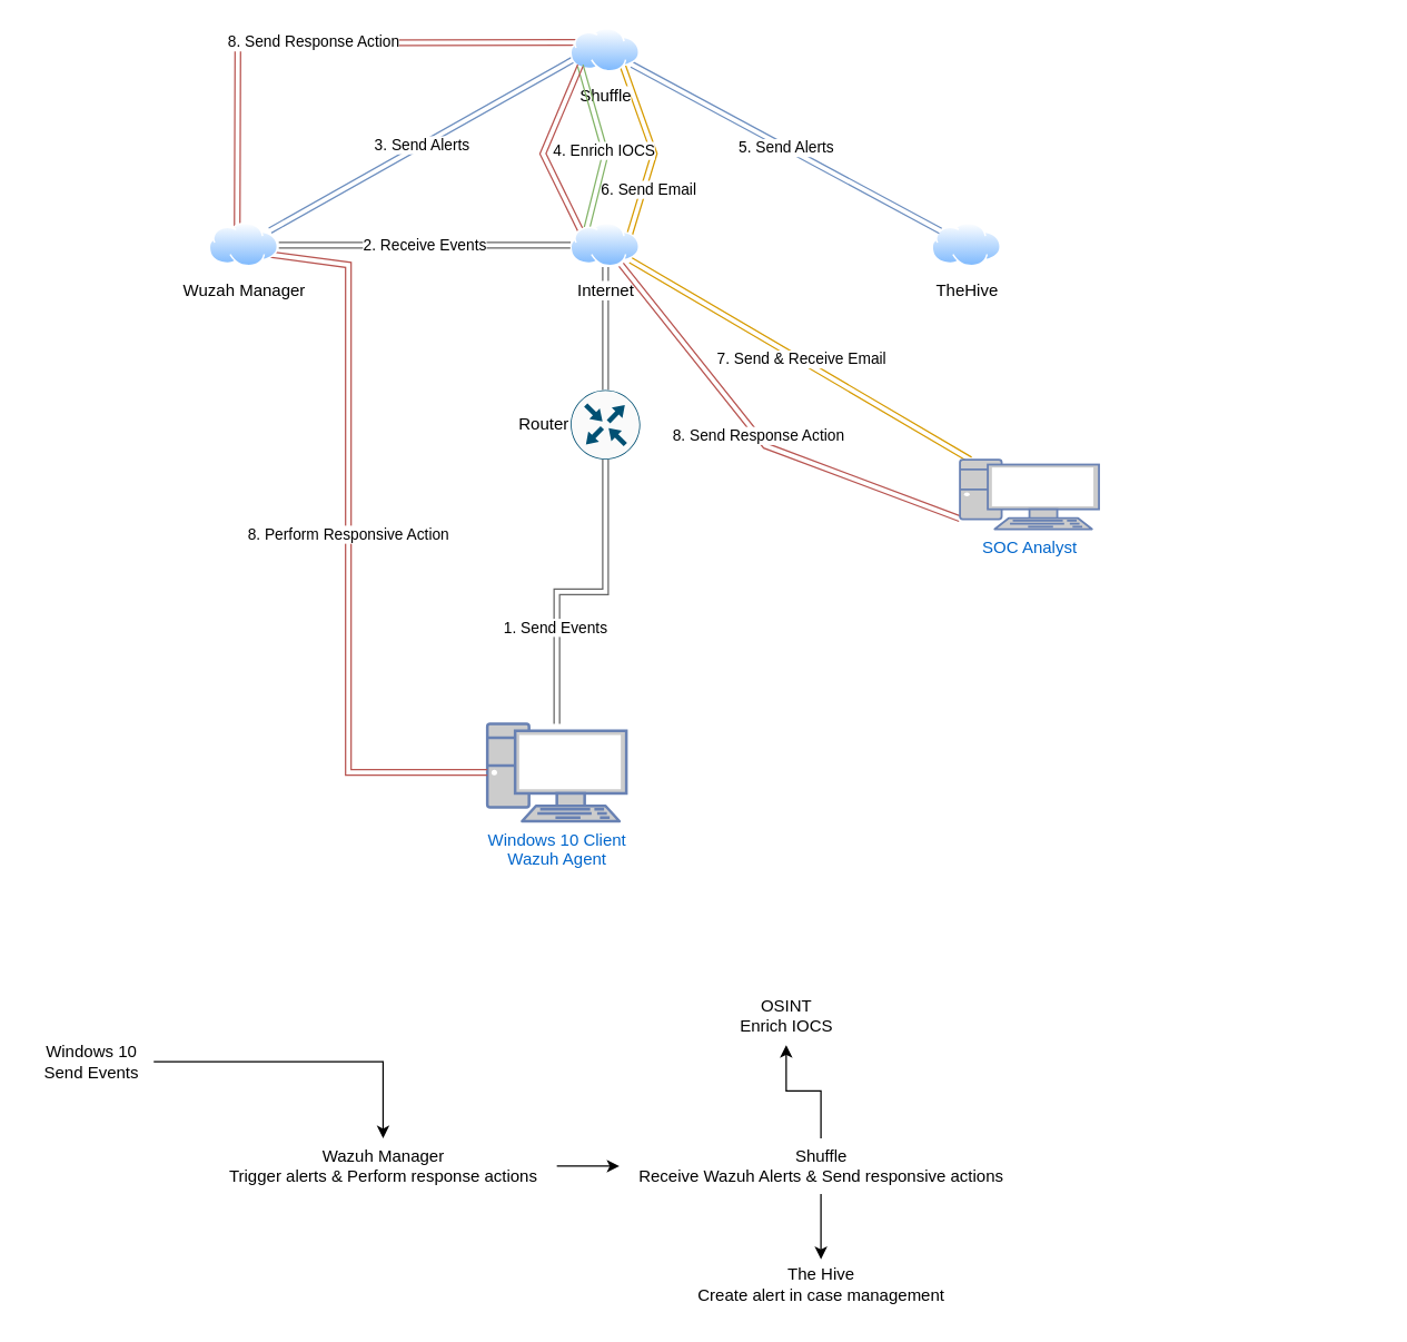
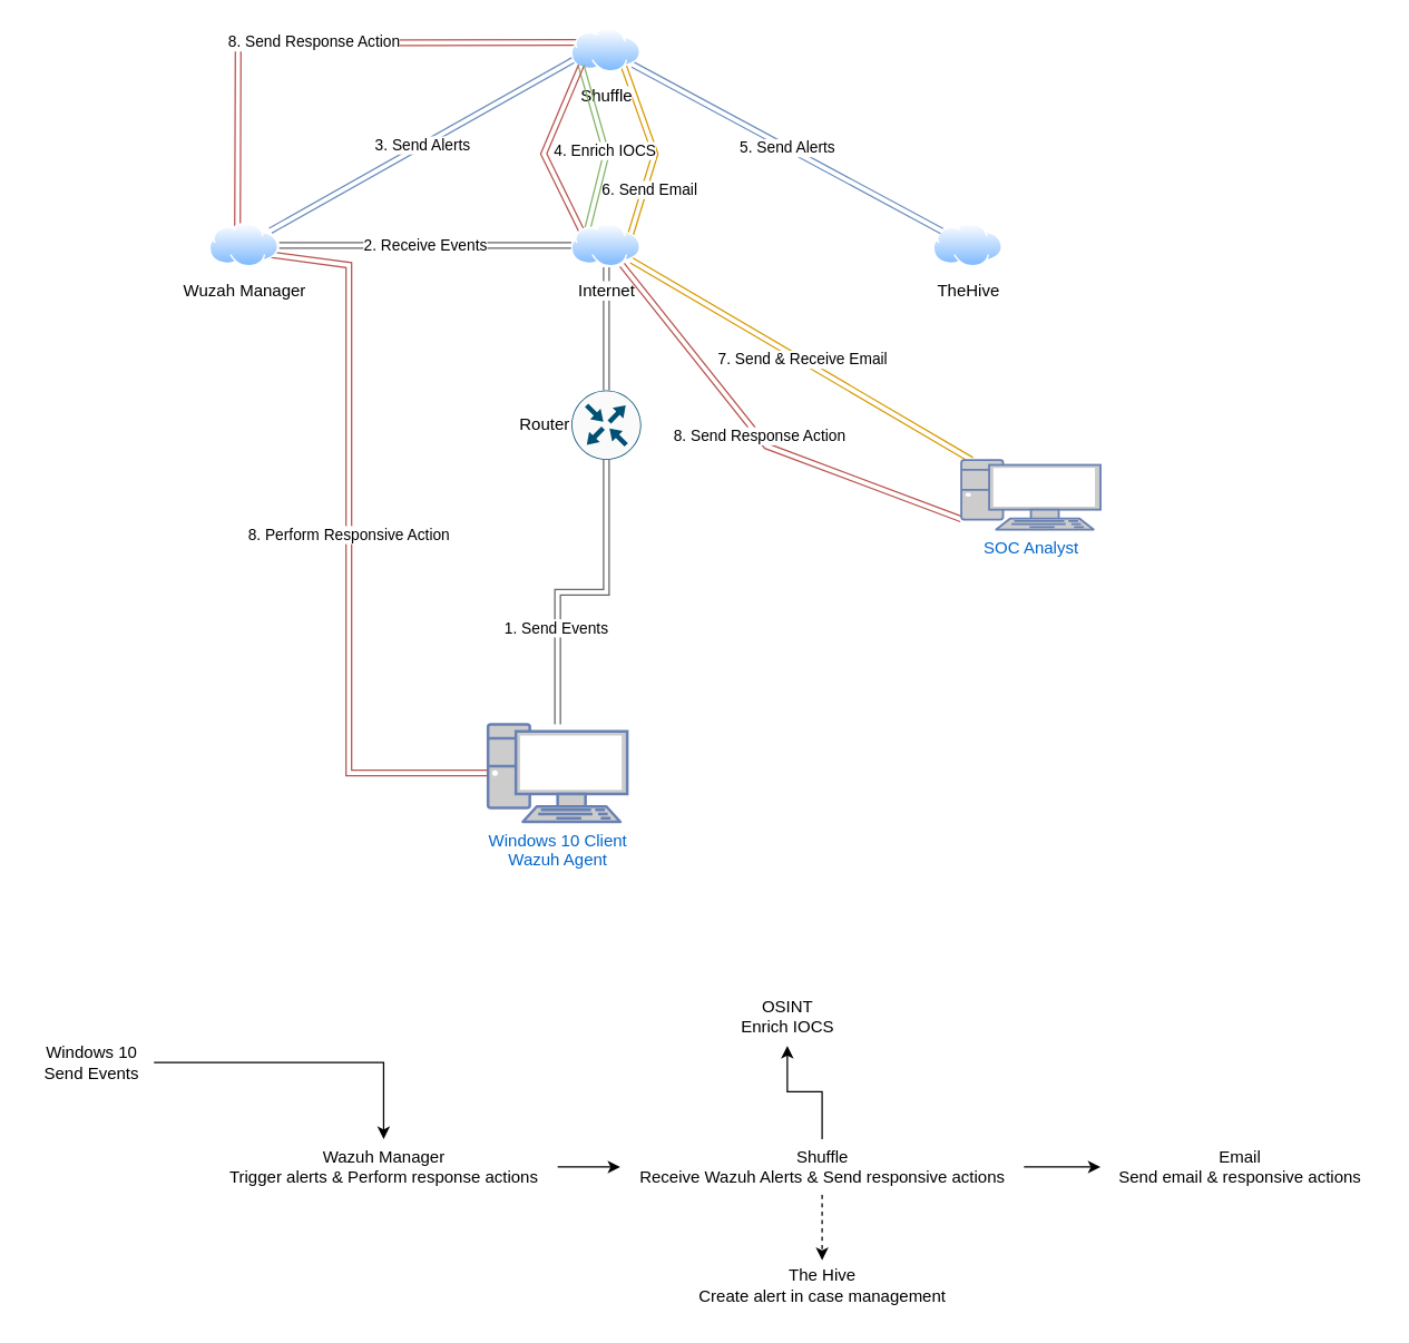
  <mxCell id="0" />
  <mxCell id="1" parent="0" />
  <mxCell id="2" style="edgeStyle=orthogonalEdgeStyle;rounded=0;orthogonalLoop=1;jettySize=auto;html=1;startArrow=block;startFill=1;endArrow=block;endFill=1;shape=link;fillColor=#f5f5f5;strokeColor=#666666;" edge="1" parent="1" source="4" target="6"><mxGeometry relative="1" as="geometry" /></mxCell>
  <mxCell id="3" value="1. Send Events" style="edgeLabel;html=1;align=center;verticalAlign=middle;resizable=0;points=[];" vertex="1" connectable="0" parent="2"><mxGeometry x="-0.377" y="2" relative="1" as="geometry"><mxPoint as="offset" /></mxGeometry></mxCell>
  <mxCell id="4" value="Windows 10 Client&lt;div&gt;Wazuh Agent&lt;/div&gt;" style="fontColor=#0066CC;verticalAlign=top;verticalLabelPosition=bottom;labelPosition=center;align=center;html=1;outlineConnect=0;fillColor=#CCCCCC;strokeColor=#6881B3;gradientColor=none;gradientDirection=north;strokeWidth=2;shape=mxgraph.networks.pc;" vertex="1" parent="1"><mxGeometry x="350" y="520" width="100" height="70" as="geometry" /></mxCell>
  <mxCell id="5" style="edgeStyle=orthogonalEdgeStyle;rounded=0;orthogonalLoop=1;jettySize=auto;html=1;exitX=0.5;exitY=0;exitDx=0;exitDy=0;exitPerimeter=0;entryX=0.5;entryY=1;entryDx=0;entryDy=0;fillColor=#f5f5f5;strokeColor=#666666;shape=link;" edge="1" parent="1" source="6" target="16"><mxGeometry relative="1" as="geometry" /></mxCell>
  <mxCell id="6" value="Router" style="sketch=0;points=[[0.5,0,0],[1,0.5,0],[0.5,1,0],[0,0.5,0],[0.145,0.145,0],[0.856,0.145,0],[0.855,0.856,0],[0.145,0.855,0]];verticalLabelPosition=middle;html=1;verticalAlign=middle;aspect=fixed;align=right;pointerEvents=1;shape=mxgraph.cisco19.rect;prIcon=router;fillColor=#FAFAFA;strokeColor=#005073;labelPosition=left;" vertex="1" parent="1"><mxGeometry x="410" y="280" width="50" height="50" as="geometry" /></mxCell>
  <mxCell id="7" value="2. Receive Events" style="edgeStyle=orthogonalEdgeStyle;rounded=0;orthogonalLoop=1;jettySize=auto;html=1;entryX=1;entryY=0.5;entryDx=0;entryDy=0;fillColor=#f5f5f5;strokeColor=#666666;shape=link;" edge="1" parent="1" source="16" target="21"><mxGeometry relative="1" as="geometry" /></mxCell>
  <mxCell id="8" value="3. Send Alerts" style="rounded=0;orthogonalLoop=1;jettySize=auto;html=1;entryX=0;entryY=0.75;entryDx=0;entryDy=0;shape=link;fillColor=#dae8fc;strokeColor=#6c8ebf;" edge="1" parent="1" source="21" target="13"><mxGeometry relative="1" as="geometry" /></mxCell>
  <mxCell id="9" value="TheHive" style="image;aspect=fixed;perimeter=ellipsePerimeter;html=1;align=center;shadow=0;dashed=0;spacingTop=3;image=img/lib/active_directory/internet_cloud.svg;" vertex="1" parent="1"><mxGeometry x="670" y="160" width="50" height="31.5" as="geometry" /></mxCell>
  <mxCell id="10" value="5. Send Alerts" style="rounded=0;orthogonalLoop=1;jettySize=auto;html=1;shape=link;fillColor=#dae8fc;strokeColor=#6c8ebf;" edge="1" parent="1" source="13" target="9"><mxGeometry relative="1" as="geometry" /></mxCell>
  <mxCell id="11" value="6. Send Email" style="rounded=0;orthogonalLoop=1;jettySize=auto;html=1;fillColor=#ffe6cc;strokeColor=#d79b00;shape=link;" edge="1" parent="1"><mxGeometry x="0.398" y="4" relative="1" as="geometry"><mxPoint x="445.005" y="40.001" as="sourcePoint" /><mxPoint x="450" y="176" as="targetPoint" /><Array as="points"><mxPoint x="470" y="110" /></Array><mxPoint as="offset" /></mxGeometry></mxCell>
  <mxCell id="12" value="8. Send Response Action" style="edgeStyle=orthogonalEdgeStyle;rounded=0;orthogonalLoop=1;jettySize=auto;html=1;shape=link;fillColor=#f8cecc;strokeColor=#b85450;" edge="1" parent="1"><mxGeometry relative="1" as="geometry"><mxPoint x="420" y="30" as="sourcePoint" /><mxPoint x="170" y="170" as="targetPoint" /></mxGeometry></mxCell>
  <mxCell id="13" value="Shuffle" style="image;aspect=fixed;perimeter=ellipsePerimeter;html=1;align=center;shadow=0;dashed=0;spacingTop=3;image=img/lib/active_directory/internet_cloud.svg;" vertex="1" parent="1"><mxGeometry x="410" y="20" width="50" height="31.5" as="geometry" /></mxCell>
  <mxCell id="14" value="4. Enrich IOCS" style="rounded=0;orthogonalLoop=1;jettySize=auto;html=1;shape=link;fillColor=#d5e8d4;strokeColor=#82b366;exitX=0;exitY=1;exitDx=0;exitDy=0;" edge="1" parent="1" source="13"><mxGeometry x="0.005" relative="1" as="geometry"><mxPoint x="420" y="170" as="targetPoint" /><Array as="points"><mxPoint x="435" y="110" /></Array><mxPoint as="offset" /></mxGeometry></mxCell>
  <mxCell id="15" style="rounded=0;orthogonalLoop=1;jettySize=auto;html=1;exitX=0;exitY=0;exitDx=0;exitDy=0;entryX=0;entryY=1;entryDx=0;entryDy=0;shape=link;fillColor=#f8cecc;strokeColor=#b85450;" edge="1" parent="1" source="16" target="13"><mxGeometry relative="1" as="geometry"><Array as="points"><mxPoint x="390" y="110" /></Array></mxGeometry></mxCell>
  <mxCell id="16" value="Internet" style="image;aspect=fixed;perimeter=ellipsePerimeter;html=1;align=center;shadow=0;dashed=0;spacingTop=3;image=img/lib/active_directory/internet_cloud.svg;" vertex="1" parent="1"><mxGeometry x="410" y="160" width="50" height="31.5" as="geometry" /></mxCell>
  <mxCell id="17" value="7. Send &amp;amp; Receive Email" style="rounded=0;orthogonalLoop=1;jettySize=auto;html=1;exitX=1;exitY=1;exitDx=0;exitDy=0;shape=link;fillColor=#ffe6cc;strokeColor=#d79b00;" edge="1" parent="1" source="16" target="19"><mxGeometry relative="1" as="geometry" /></mxCell>
  <mxCell id="18" value="8. Send Response Action" style="rounded=0;orthogonalLoop=1;jettySize=auto;html=1;exitX=0;exitY=0.85;exitDx=0;exitDy=0;exitPerimeter=0;entryX=0.75;entryY=1;entryDx=0;entryDy=0;shape=link;fillColor=#f8cecc;strokeColor=#b85450;" edge="1" parent="1" source="19" target="16"><mxGeometry relative="1" as="geometry"><Array as="points"><mxPoint x="550" y="320" /></Array></mxGeometry></mxCell>
  <mxCell id="19" value="SOC Analyst" style="fontColor=#0066CC;verticalAlign=top;verticalLabelPosition=bottom;labelPosition=center;align=center;html=1;outlineConnect=0;fillColor=#CCCCCC;strokeColor=#6881B3;gradientColor=none;gradientDirection=north;strokeWidth=2;shape=mxgraph.networks.pc;" vertex="1" parent="1"><mxGeometry x="690" y="330" width="100" height="50" as="geometry" /></mxCell>
  <mxCell id="20" value="8. Perform Responsive Action" style="rounded=0;orthogonalLoop=1;jettySize=auto;html=1;entryX=0;entryY=0.5;entryDx=0;entryDy=0;entryPerimeter=0;shape=link;fillColor=#f8cecc;strokeColor=#b85450;" edge="1" parent="1" target="4"><mxGeometry relative="1" as="geometry"><mxPoint x="175" y="180" as="sourcePoint" /><Array as="points"><mxPoint x="250" y="190" /><mxPoint x="250" y="555" /></Array></mxGeometry></mxCell>
  <mxCell id="21" value="Wuzah Manager" style="image;aspect=fixed;perimeter=ellipsePerimeter;html=1;align=center;shadow=0;dashed=0;spacingTop=3;image=img/lib/active_directory/internet_cloud.svg;" vertex="1" parent="1"><mxGeometry x="150" y="160" width="50" height="31.5" as="geometry" /></mxCell>
  <mxCell id="22" style="edgeStyle=orthogonalEdgeStyle;rounded=0;orthogonalLoop=1;jettySize=auto;html=1;" edge="1" parent="1" source="23" target="25"><mxGeometry relative="1" as="geometry" /></mxCell>
  <mxCell id="23" value="Windows 10&lt;div&gt;Send Events&lt;/div&gt;" style="text;html=1;align=center;verticalAlign=middle;resizable=0;points=[];autosize=1;strokeColor=none;fillColor=none;" vertex="1" parent="1"><mxGeometry x="20" y="743" width="90" height="40" as="geometry" /></mxCell>
  <mxCell id="24" style="edgeStyle=orthogonalEdgeStyle;rounded=0;orthogonalLoop=1;jettySize=auto;html=1;" edge="1" parent="1" source="25" target="27"><mxGeometry relative="1" as="geometry" /></mxCell>
  <mxCell id="25" value="Wazuh Manager&lt;div&gt;Trigger alerts &amp;amp; Perform response actions&lt;/div&gt;" style="text;html=1;align=center;verticalAlign=middle;resizable=0;points=[];autosize=1;strokeColor=none;fillColor=none;" vertex="1" parent="1"><mxGeometry x="150" y="818" width="250" height="40" as="geometry" /></mxCell>
+ <mxCell id="26" style="edgeStyle=orthogonalEdgeStyle;rounded=0;orthogonalLoop=1;jettySize=auto;html=1;" edge="1" parent="1" source="27" target="32"><mxGeometry relative="1" as="geometry" /></mxCell>
  <mxCell id="27" value="Shuffle&lt;div&gt;Receive Wazuh Alerts &amp;amp; Send responsive actions&lt;/div&gt;" style="text;html=1;align=center;verticalAlign=middle;resizable=0;points=[];autosize=1;strokeColor=none;fillColor=none;" vertex="1" parent="1"><mxGeometry x="445" y="818" width="290" height="40" as="geometry" /></mxCell>
  <mxCell id="28" value="OSINT&lt;div&gt;Enrich IOCS&lt;/div&gt;" style="text;html=1;align=center;verticalAlign=middle;resizable=0;points=[];autosize=1;strokeColor=none;fillColor=none;" vertex="1" parent="1"><mxGeometry x="520" y="710" width="90" height="40" as="geometry" /></mxCell>
  <mxCell id="29" style="edgeStyle=orthogonalEdgeStyle;rounded=0;orthogonalLoop=1;jettySize=auto;html=1;entryX=0.5;entryY=1.025;entryDx=0;entryDy=0;entryPerimeter=0;" edge="1" parent="1" source="27" target="28"><mxGeometry relative="1" as="geometry" /></mxCell>
  <mxCell id="30" value="The Hive&lt;div&gt;Create alert in case management&lt;/div&gt;" style="text;html=1;align=center;verticalAlign=middle;resizable=0;points=[];autosize=1;strokeColor=none;fillColor=none;" vertex="1" parent="1"><mxGeometry x="490" y="903" width="200" height="40" as="geometry" /></mxCell>
- <mxCell id="31" style="edgeStyle=orthogonalEdgeStyle;rounded=0;orthogonalLoop=1;jettySize=auto;html=1;entryX=0.5;entryY=0.05;entryDx=0;entryDy=0;entryPerimeter=0;" edge="1" parent="1" source="27" target="30"><mxGeometry relative="1" as="geometry" /></mxCell>
+ <mxCell id="31" style="edgeStyle=orthogonalEdgeStyle;rounded=0;orthogonalLoop=1;jettySize=auto;html=1;entryX=0.5;entryY=0.05;entryDx=0;entryDy=0;entryPerimeter=0;dashed=1;" edge="1" parent="1" source="27" target="30"><mxGeometry relative="1" as="geometry" /></mxCell>
+ <mxCell id="32" value="Email&lt;div&gt;Send email &amp;amp; responsive actions&lt;/div&gt;" style="text;html=1;align=center;verticalAlign=middle;resizable=0;points=[];autosize=1;strokeColor=none;fillColor=none;" vertex="1" parent="1"><mxGeometry x="790" y="818" width="200" height="40" as="geometry" /></mxCell>
